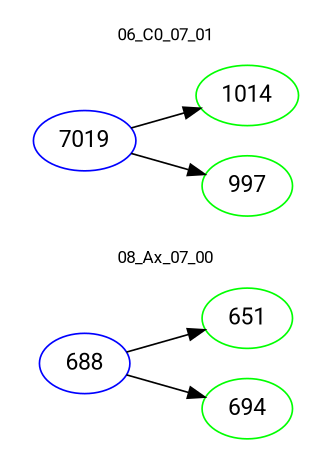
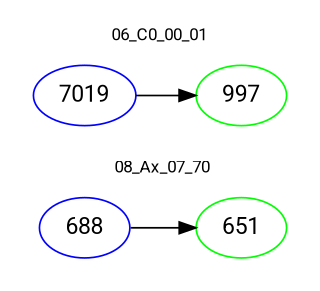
  digraph {
    fontname=Roboto
    rankdir=LR
    node [color=green fontname=Roboto]
    edge [color=black fontname=Roboto]
    n1 [color=blue label=688]
-   n2 [label=694]
    n3 [label=651]
    n4 [color=blue label=7019]
    n5 [label=997]
-   n6 [label=1014]
    subgraph cluster_1 {
      color=white
      fontsize=10
-     label="08_Ax_07_00"
+     label="08_Ax_07_70"
      n1
-     n2
      n3
    }
    subgraph cluster_2 {
      color=white
      fontsize=10
-     label="06_C0_07_01"
+     label="06_C0_00_01"
      n4
      n5
-     n6
    }
-   n1 -> n2
    n1 -> n3
    n4 -> n5
-   n4 -> n6
  }
